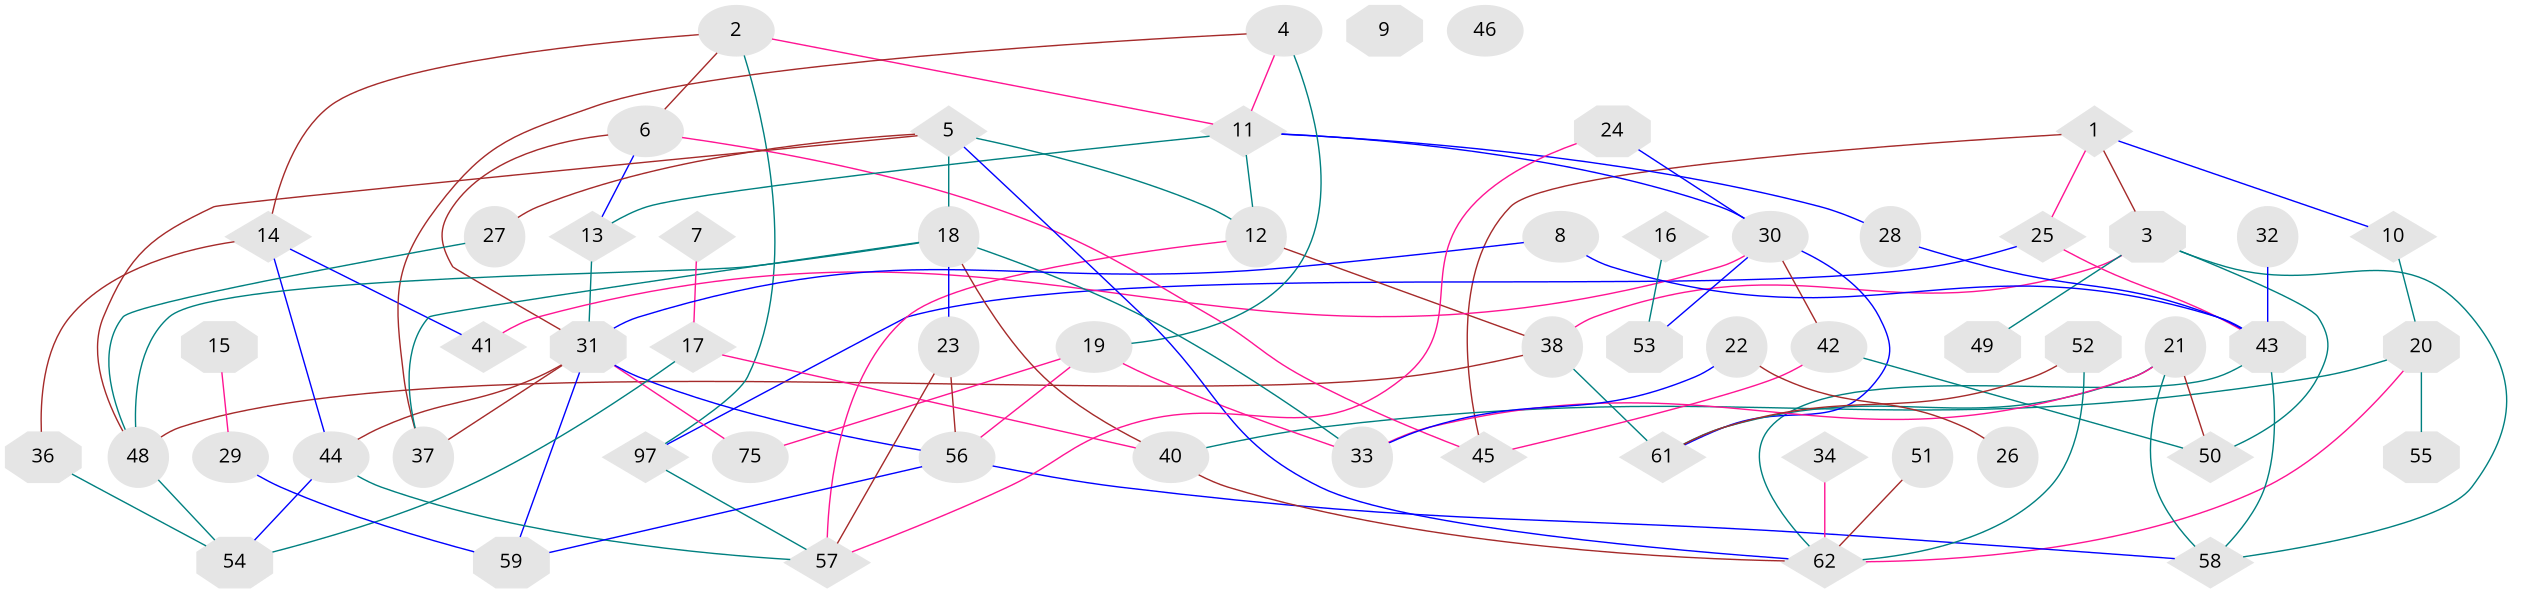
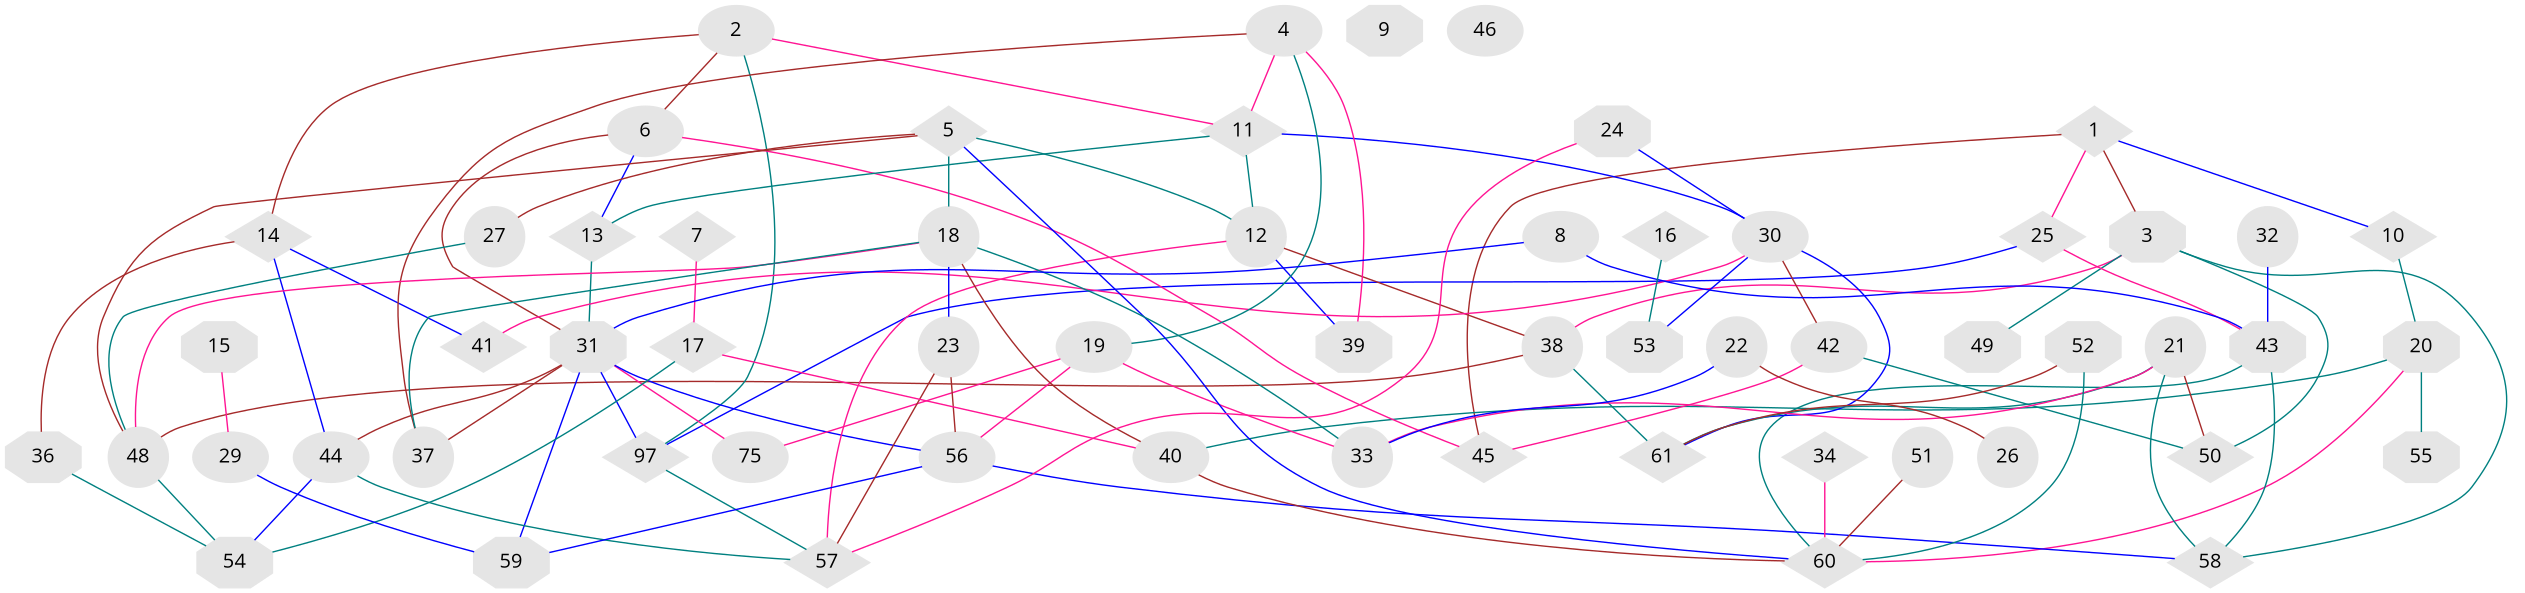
  graph {
    fontname="Open Sans"
    node [color=gray90 fontname="Open Sans" shape=diamond style=filled]
    edge [color=teal fontname="Open Sans"]
    3 [shape=octagon]
    1
    10
    25
    45
    38 [shape=circle]
    49 [shape=octagon]
    50
    58
    20 [shape=octagon]
    n11 [label=97]
    43 [shape=octagon]
    2 [shape=ellipse]
    6 [shape=ellipse]
    11
    14
    13
    31 [shape=octagon]
    12 [shape=circle]
-   28 [shape=circle]
    30 [shape=ellipse]
    36 [shape=octagon]
    44 [shape=ellipse]
    41
    57
    48 [shape=circle]
    61
    4 [shape=ellipse]
    19 [shape=ellipse]
    37 [shape=circle]
+   39 [shape=octagon]
    33 [shape=circle]
    n33 [label=75 shape=ellipse]
    56 [shape=ellipse]
    5
    18 [shape=circle]
    27 [shape=circle]
-   60 [label=62]
+   60
    40 [shape=ellipse]
    23 [shape=circle]
    54 [shape=octagon]
    59 [shape=octagon]
    7
    17
    8 [shape=ellipse]
    9 [shape=octagon]
    55 [shape=octagon]
    53 [shape=octagon]
    42 [shape=ellipse]
    15 [shape=octagon]
    29 [shape=ellipse]
    16
    21 [shape=circle]
    22 [shape=circle]
    26 [shape=circle]
    24 [shape=octagon]
    32 [shape=circle]
    34
    46 [shape=ellipse]
    51 [shape=circle]
    52 [shape=octagon]
    3 -- 38 [color=deeppink]
    3 -- 49
    3 -- 50
    3 -- 58
    1 -- 3 [color=brown]
    1 -- 10 [color=blue]
    1 -- 25 [color=deeppink]
    1 -- 45 [color=brown]
    10 -- 20
    25 -- n11 [color=blue]
    25 -- 43 [color=deeppink]
    38 -- 48 [color=brown]
    38 -- 61
    20 -- 60 [color=deeppink]
    20 -- 40
    20 -- 55
    n11 -- 57
    43 -- 58
    43 -- 60
    2 -- n11
    2 -- 6 [color=brown]
    2 -- 11 [color=deeppink]
    2 -- 14 [color=brown]
    6 -- 45 [color=deeppink]
    6 -- 13 [color=blue]
    6 -- 31 [color=brown]
    11 -- 13
    11 -- 12
-   11 -- 28 [color=blue]
    11 -- 30 [color=blue]
    14 -- 36 [color=brown]
    14 -- 44 [color=blue]
    14 -- 41 [color=blue]
    13 -- 31
+   31 -- n11 [color=blue]
    31 -- 44 [color=brown]
    31 -- 37 [color=brown]
    31 -- n33 [color=deeppink]
    31 -- 56 [color=blue]
    31 -- 59 [color=blue]
    12 -- 38 [color=brown]
    12 -- 57 [color=deeppink]
-   28 -- 43 [color=blue]
+   12 -- 39 [color=blue]
    30 -- 41 [color=deeppink]
    30 -- 61 [color=blue]
    30 -- 53 [color=blue]
    30 -- 42 [color=brown]
    36 -- 54
    44 -- 57
    44 -- 54 [color=blue]
    48 -- 54
    4 -- 11 [color=deeppink]
    4 -- 19
    4 -- 37 [color=brown]
+   4 -- 39 [color=deeppink]
    19 -- 33 [color=deeppink]
    19 -- n33 [color=deeppink]
    19 -- 56 [color=deeppink]
    56 -- 58 [color=blue]
    56 -- 59 [color=blue]
    5 -- 12
    5 -- 48 [color=brown]
    5 -- 18
    5 -- 27 [color=brown]
    5 -- 60 [color=blue]
-   18 -- 48
+   18 -- 48 [color=deeppink]
    18 -- 37
    18 -- 33
    18 -- 40 [color=brown]
    18 -- 23 [color=blue]
    27 -- 48
    40 -- 60 [color=brown]
    23 -- 57 [color=brown]
    23 -- 56 [color=brown]
    7 -- 17 [color=deeppink]
    17 -- 40 [color=deeppink]
    17 -- 54
    8 -- 43 [color=blue]
    8 -- 31 [color=blue]
    42 -- 45 [color=deeppink]
    42 -- 50
    15 -- 29 [color=deeppink]
    29 -- 59 [color=blue]
    16 -- 53
    21 -- 50 [color=brown]
    21 -- 58
    21 -- 61
    21 -- 33 [color=deeppink]
    22 -- 33 [color=blue]
    22 -- 26 [color=brown]
    24 -- 30 [color=blue]
    24 -- 57 [color=deeppink]
    32 -- 43 [color=blue]
    34 -- 60 [color=deeppink]
    51 -- 60 [color=brown]
    52 -- 61 [color=brown]
    52 -- 60
  }
